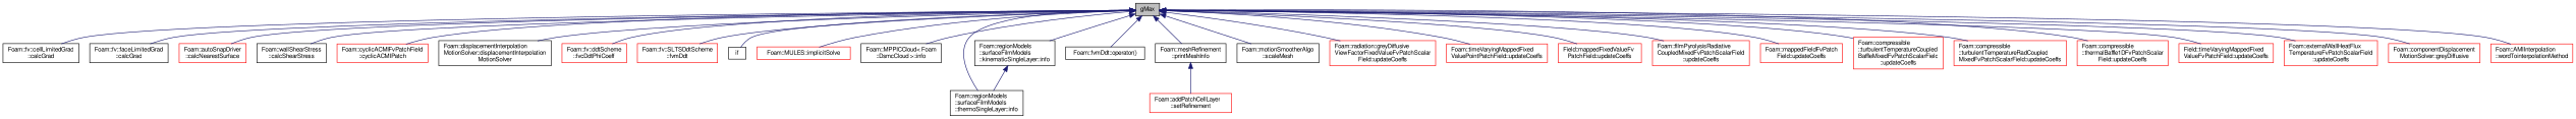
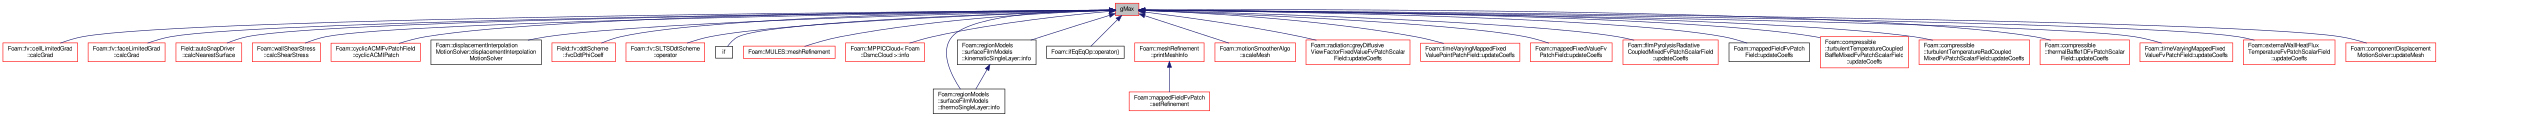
  digraph {
    rankdir=TB
    node [color=red fontname=FreeSans fontsize=10 shape=record]
    edge [color=midnightblue dir=back fontname=FreeSans fontsize=10 labelfontname=FreeSans labelfontsize=10 style=solid]
-   n1 [color=black fillcolor=grey75 fontcolor=black height=0.2 label=gMax style=filled width=0.4]
-   n2 [color=black height=0.2 label="Foam::fv::cellLimitedGrad\l::calcGrad" width=0.4]
-   n3 [color=black height=0.2 label="Foam::fv::faceLimitedGrad\l::calcGrad" width=0.4]
-   n4 [height=0.2 label="Foam::autoSnapDriver\l::calcNearestSurface" width=0.4]
-   n5 [color=black height=0.2 label="Foam::wallShearStress\l::calcShearStress" width=0.4]
+   n1 [fillcolor=grey75 fontcolor=black height=0.2 label=gMax style=filled width=0.4]
+   n2 [height=0.2 label="Foam::fv::cellLimitedGrad\l::calcGrad" width=0.4]
+   n3 [height=0.2 label="Foam::fv::faceLimitedGrad\l::calcGrad" width=0.4]
+   n4 [height=0.2 label="Field::autoSnapDriver\l::calcNearestSurface" width=0.4]
+   n5 [height=0.2 label="Foam::wallShearStress\l::calcShearStress" width=0.4]
    n6 [height=0.2 label="Foam::cyclicACMIFvPatchField\l::cyclicACMIPatch" width=0.4]
    n7 [color=black height=0.2 label="Foam::displacementInterpolation\lMotionSolver::displacementInterpolation\lMotionSolver" width=0.4]
-   n8 [height=0.2 label="Foam::fv::ddtScheme\l::fvcDdtPhiCoeff" width=0.4]
-   n9 [height=0.2 label="Foam::fv::SLTSDdtScheme\l::fvmDdt" width=0.4]
+   n8 [height=0.2 label="Field::fv::ddtScheme\l::fvcDdtPhiCoeff" width=0.4]
+   n9 [height=0.2 label="Foam::fv::SLTSDdtScheme\l::operator" width=0.4]
    n10 [color=black height=0.2 label=if width=0.4]
-   n11 [height=0.2 label="Foam::MULES::implicitSolve" width=0.4]
-   n12 [color=black height=0.2 label="Foam::MPPICCloud\< Foam\l::DsmcCloud \>::info" width=0.4]
+   n11 [height=0.2 label="Foam::MULES::meshRefinement" width=0.4]
+   n12 [height=0.2 label="Foam::MPPICCloud\< Foam\l::DsmcCloud \>::info" width=0.4]
    n13 [color=black height=0.2 label="Foam::regionModels\l::surfaceFilmModels\l::thermoSingleLayer::info" width=0.4]
    n14 [color=black height=0.2 label="Foam::regionModels\l::surfaceFilmModels\l::kinematicSingleLayer::info" width=0.4]
-   n15 [color=black height=0.2 label="Foam::fvmDdt::operator()" width=0.4]
-   n16 [color=black height=0.2 label="Foam::meshRefinement\l::printMeshInfo" width=0.4]
-   n17 [color=black height=0.2 label="Foam::motionSmootherAlgo\l::scaleMesh" width=0.4]
+   n15 [color=black height=0.2 label="Foam::ifEqEqOp::operator()" width=0.4]
+   n16 [height=0.2 label="Foam::meshRefinement\l::printMeshInfo" width=0.4]
+   n17 [height=0.2 label="Foam::motionSmootherAlgo\l::scaleMesh" width=0.4]
    n18 [height=0.2 label="Foam::radiation::greyDiffusive\lViewFactorFixedValueFvPatchScalar\lField::updateCoeffs" width=0.4]
    n19 [height=0.2 label="Foam::timeVaryingMappedFixed\lValuePointPatchField::updateCoeffs" width=0.4]
-   n20 [height=0.2 label="Field::mappedFixedValueFv\lPatchField::updateCoeffs" width=0.4]
+   n20 [height=0.2 label="Foam::mappedFixedValueFv\lPatchField::updateCoeffs" width=0.4]
    n21 [height=0.2 label="Foam::filmPyrolysisRadiative\lCoupledMixedFvPatchScalarField\l::updateCoeffs" width=0.4]
-   n22 [height=0.2 label="Foam::mappedFieldFvPatch\lField::updateCoeffs" width=0.4]
+   n22 [color=black height=0.2 label="Foam::mappedFieldFvPatch\lField::updateCoeffs" width=0.4]
    n23 [height=0.2 label="Foam::compressible\l::turbulentTemperatureCoupled\lBaffleMixedFvPatchScalarField\l::updateCoeffs" width=0.4]
    n24 [height=0.2 label="Foam::compressible\l::turbulentTemperatureRadCoupled\lMixedFvPatchScalarField::updateCoeffs" width=0.4]
    n25 [height=0.2 label="Foam::compressible\l::thermalBaffle1DFvPatchScalar\lField::updateCoeffs" width=0.4]
-   n26 [height=0.2 label="Field::timeVaryingMappedFixed\lValueFvPatchField::updateCoeffs" width=0.4]
+   n26 [height=0.2 label="Foam::timeVaryingMappedFixed\lValueFvPatchField::updateCoeffs" width=0.4]
    n27 [height=0.2 label="Foam::externalWallHeatFlux\lTemperatureFvPatchScalarField\l::updateCoeffs" width=0.4]
-   n28 [height=0.2 label="Foam::componentDisplacement\lMotionSolver::greyDiffusive" width=0.4]
-   n29 [height=0.2 label="Foam::AMIInterpolation\l::wordTointerpolationMethod" width=0.4]
-   n30 [height=0.2 label="Foam::addPatchCellLayer\l::setRefinement" width=0.4]
+   n28 [height=0.2 label="Foam::componentDisplacement\lMotionSolver::updateMesh" width=0.4]
+   n30 [height=0.2 label="Foam::mappedFieldFvPatch\l::setRefinement" width=0.4]
    n1 -> n2
    n1 -> n3
    n1 -> n4
    n1 -> n5
    n1 -> n6
    n1 -> n7
    n1 -> n8
    n1 -> n9
    n1 -> n10
    n1 -> n11
    n1 -> n12
    n1 -> n13
    n1 -> n14
    n1 -> n15
-   n1 -> n16
    n1 -> n17
    n1 -> n18
    n1 -> n19
    n1 -> n20
    n1 -> n21
    n1 -> n22
    n1 -> n23
    n1 -> n24
    n1 -> n25
    n1 -> n26
    n1 -> n27
    n1 -> n28
-   n1 -> n29
    n14 -> n13
    n16 -> n30
  }
